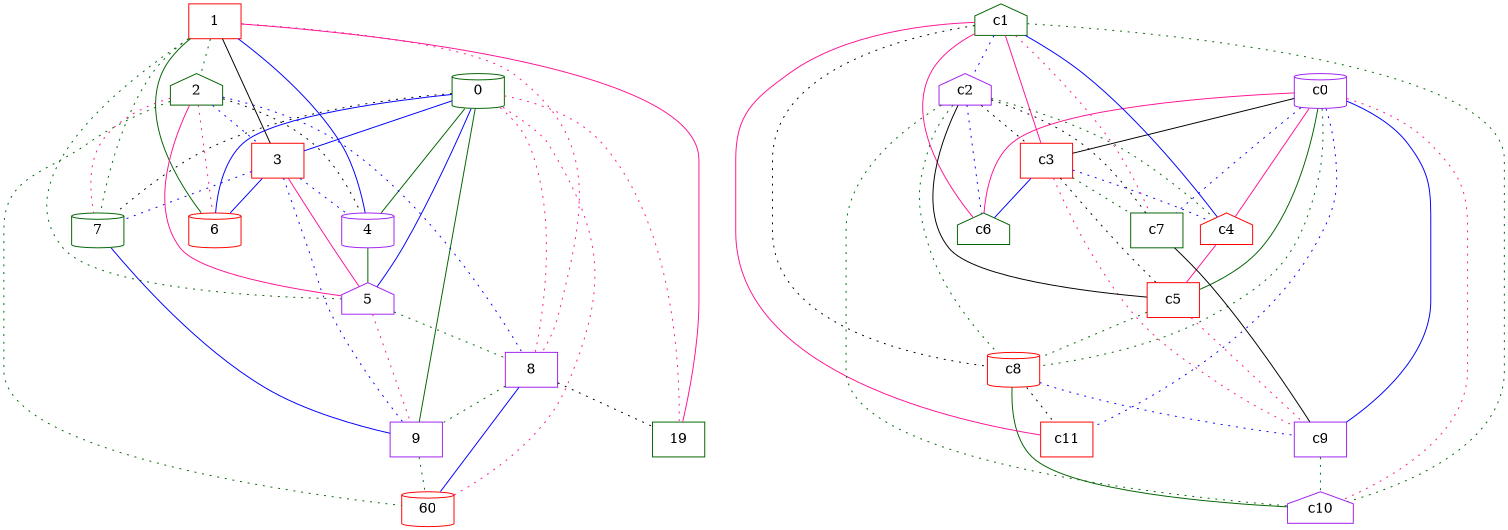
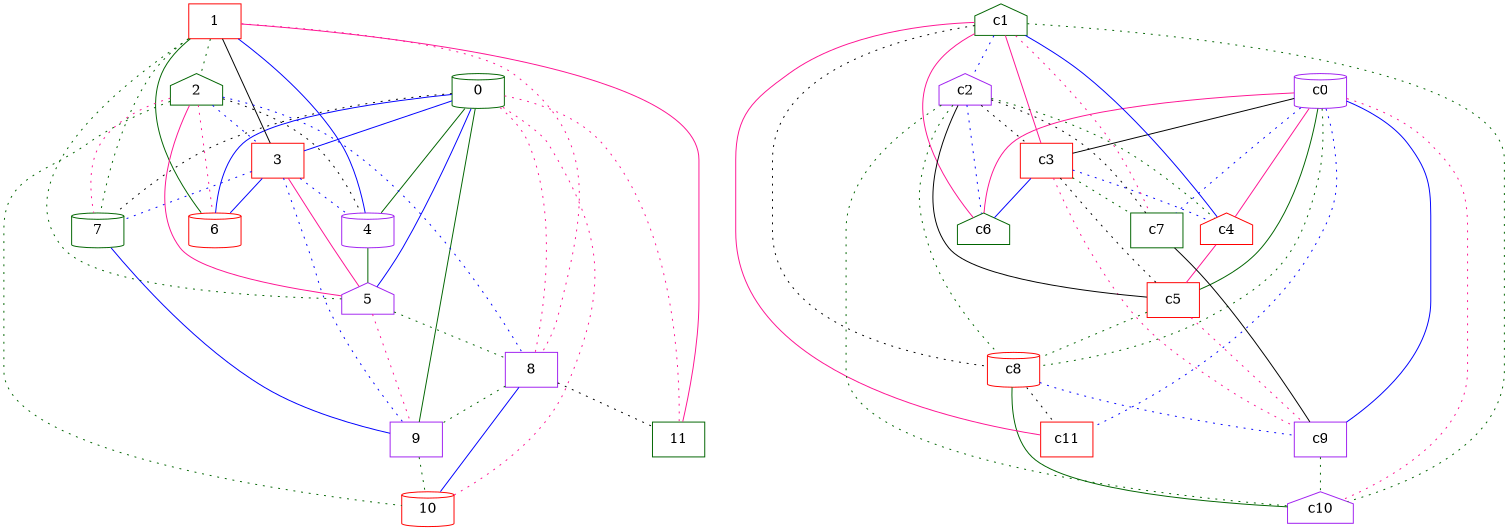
  graph {
    node [color=red shape=box]
    edge [color=blue style=dotted]
    n1 [color=darkgreen label=0 shape=cylinder]
    n2 [label=3]
    n3 [color=purple label=4 shape=cylinder]
    n4 [color=purple label=5 shape=house]
    n5 [label=6 shape=cylinder]
    n6 [color=darkgreen label=7 shape=cylinder]
    n7 [color=purple label=8]
    n8 [color=purple label=9]
-   n9 [label=60 shape=cylinder]
-   n10 [color=darkgreen label=19]
+   n9 [label=10 shape=cylinder]
+   n10 [color=darkgreen label=11]
    n11 [label=1]
    n12 [color=darkgreen label=2 shape=house]
    c0 [color=purple shape=cylinder]
    c3
    c4 [shape=house]
    c5
    c6 [color=darkgreen shape=house]
    c7 [color=darkgreen]
    c8 [shape=cylinder]
    c9 [color=purple]
    c10 [color=purple shape=house]
    c11
    c1 [color=darkgreen shape=house]
    c2 [color=purple shape=house]
    n1 -- n2 [style=""]
    n1 -- n3 [color=darkgreen style=""]
    n1 -- n4 [style=""]
    n1 -- n5 [style=""]
    n1 -- n6 [color=black]
    n1 -- n7 [color=deeppink]
    n1 -- n8 [color=darkgreen style=""]
    n1 -- n9 [color=deeppink]
    n1 -- n10 [color=deeppink]
    n2 -- n3
    n2 -- n4 [color=deeppink style=solid]
    n2 -- n5 [style=""]
    n2 -- n6
    n2 -- n8
    n3 -- n4 [color=darkgreen style=""]
    n4 -- n7 [color=darkgreen]
    n4 -- n8 [color=deeppink]
    n6 -- n8 [style=""]
    n7 -- n8 [color=darkgreen]
    n7 -- n9 [style=""]
    n7 -- n10 [color=black]
    n8 -- n9 [color=darkgreen]
    n11 -- n2 [color=black style=""]
    n11 -- n3 [style=""]
    n11 -- n4 [color=darkgreen]
    n11 -- n5 [color=darkgreen style=""]
    n11 -- n6 [color=darkgreen]
    n11 -- n7 [color=deeppink]
    n11 -- n10 [color=deeppink style=""]
    n11 -- n12 [color=darkgreen]
    n12 -- n2
    n12 -- n3 [color=black]
    n12 -- n4 [color=deeppink style=""]
    n12 -- n5 [color=deeppink]
    n12 -- n6 [color=deeppink]
    n12 -- n7
    n12 -- n9 [color=darkgreen]
    c0 -- c3 [color=black style=""]
    c0 -- c4 [color=deeppink style=""]
    c0 -- c5 [color=darkgreen style=""]
    c0 -- c6 [color=deeppink style=""]
    c0 -- c7
    c0 -- c8 [color=darkgreen]
    c0 -- c9 [style=""]
    c0 -- c10 [color=deeppink]
    c0 -- c11
    c3 -- c4
    c3 -- c5 [color=black]
    c3 -- c6 [style=""]
    c3 -- c7 [color=darkgreen]
    c3 -- c9 [color=deeppink]
    c4 -- c5 [color=deeppink style=""]
    c5 -- c8 [color=darkgreen]
    c5 -- c9 [color=deeppink]
    c7 -- c9 [color=black style=""]
    c8 -- c9
    c8 -- c10 [color=darkgreen style=""]
    c8 -- c11 [color=black]
    c9 -- c10 [color=darkgreen]
    c1 -- c3 [color=deeppink style=""]
    c1 -- c4 [style=""]
    c1 -- c6 [color=deeppink style=""]
    c1 -- c7 [color=deeppink]
    c1 -- c8 [color=black]
    c1 -- c10 [color=darkgreen]
    c1 -- c11 [color=deeppink style=""]
    c1 -- c2
    c2 -- c3 [color=black]
    c2 -- c4 [color=darkgreen]
    c2 -- c5 [color=black style=""]
    c2 -- c6
    c2 -- c7 [color=black]
    c2 -- c8 [color=darkgreen]
    c2 -- c10 [color=darkgreen]
  }
